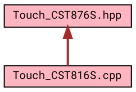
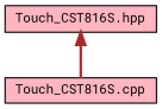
  digraph {
    fontname="Roboto Mono"
    node [color=black fillcolor=lightpink fontname="Roboto Mono" fontsize=10 shape=record style=filled]
-   n1 [fontcolor=black height=0.2 label="Touch_CST876S.hpp" width=0.4]
+   n1 [fontcolor=black height=0.2 label="Touch_CST816S.hpp" width=0.4]
    n2 [height=0.2 label="Touch_CST816S.cpp" width=0.4]
    n1 -> n2 [color=brown dir=back fontname="Roboto Mono" fontsize=10 labelfontname=Helvetica labelfontsize=10 style=bold]
  }
